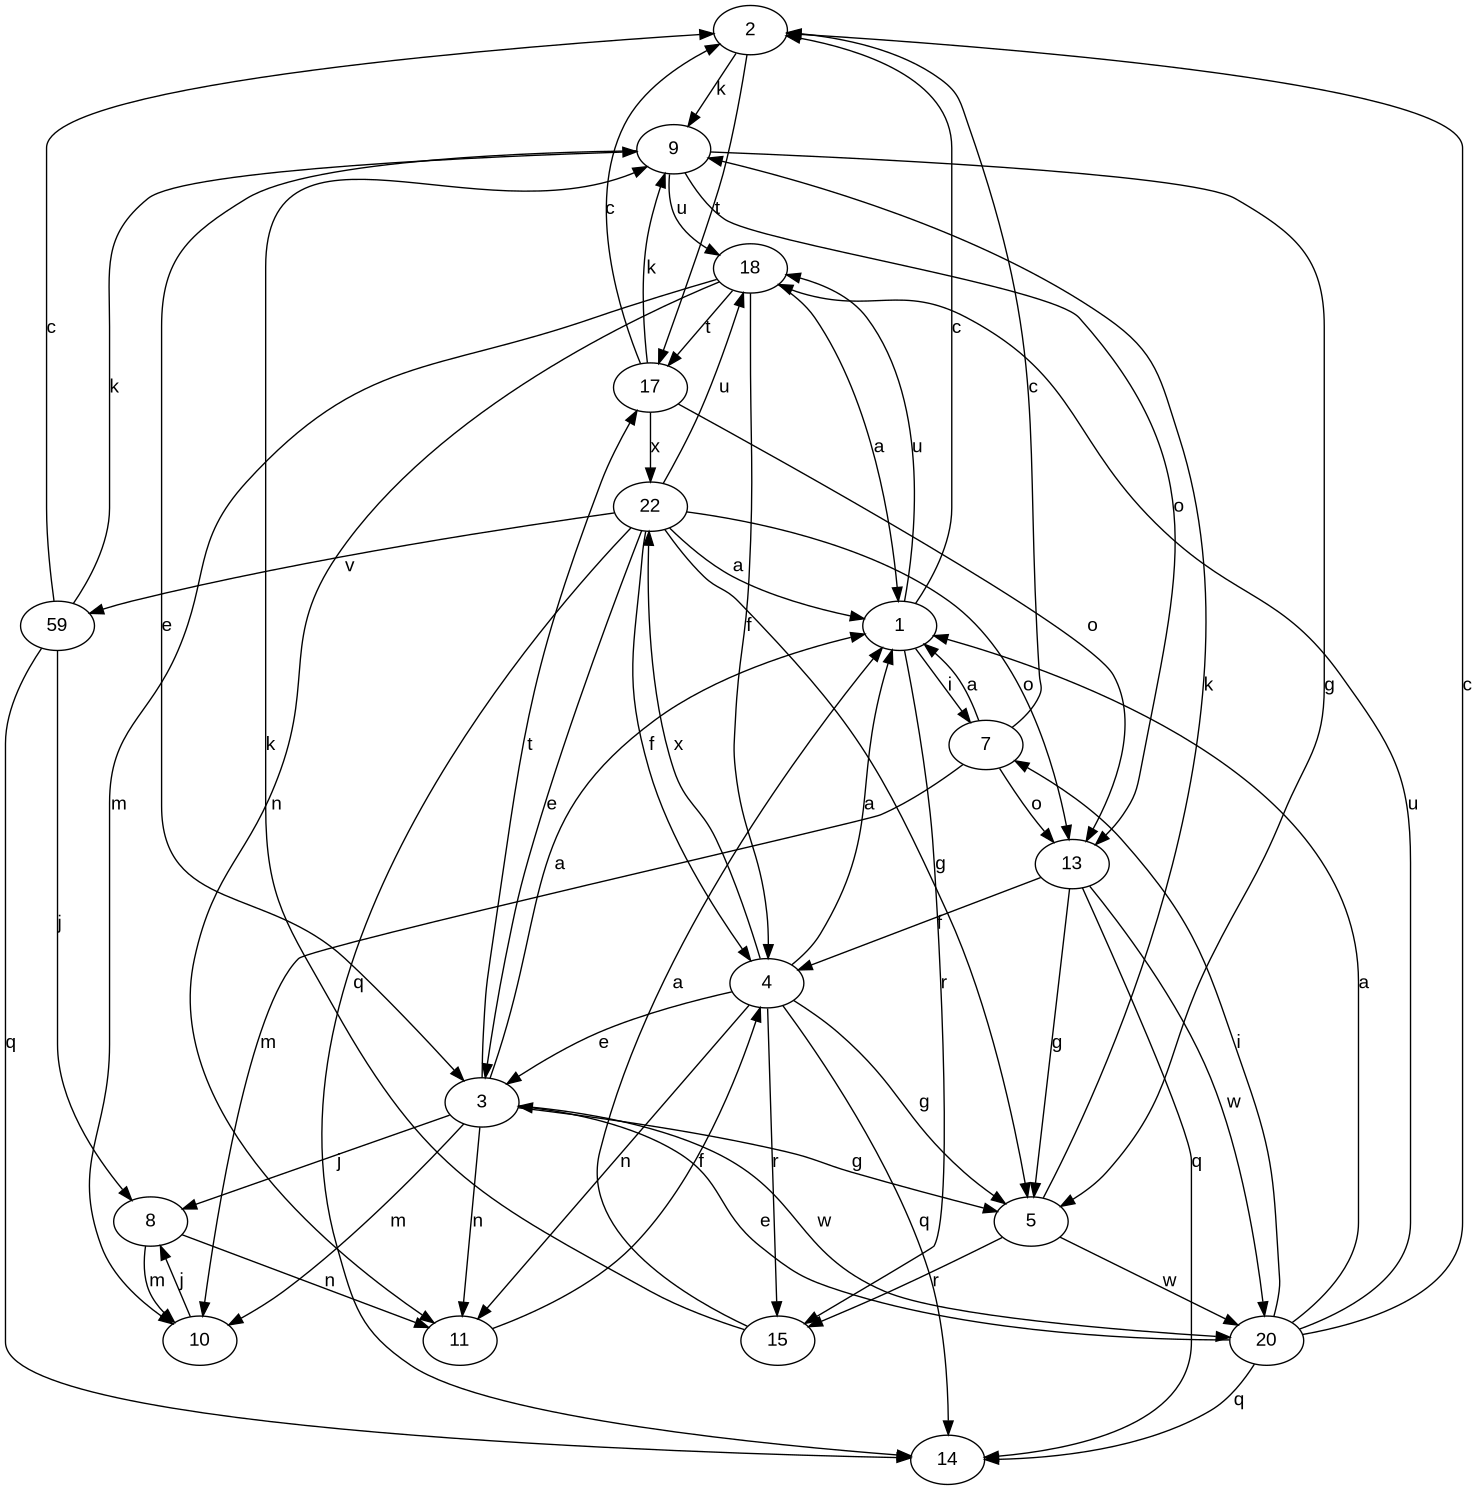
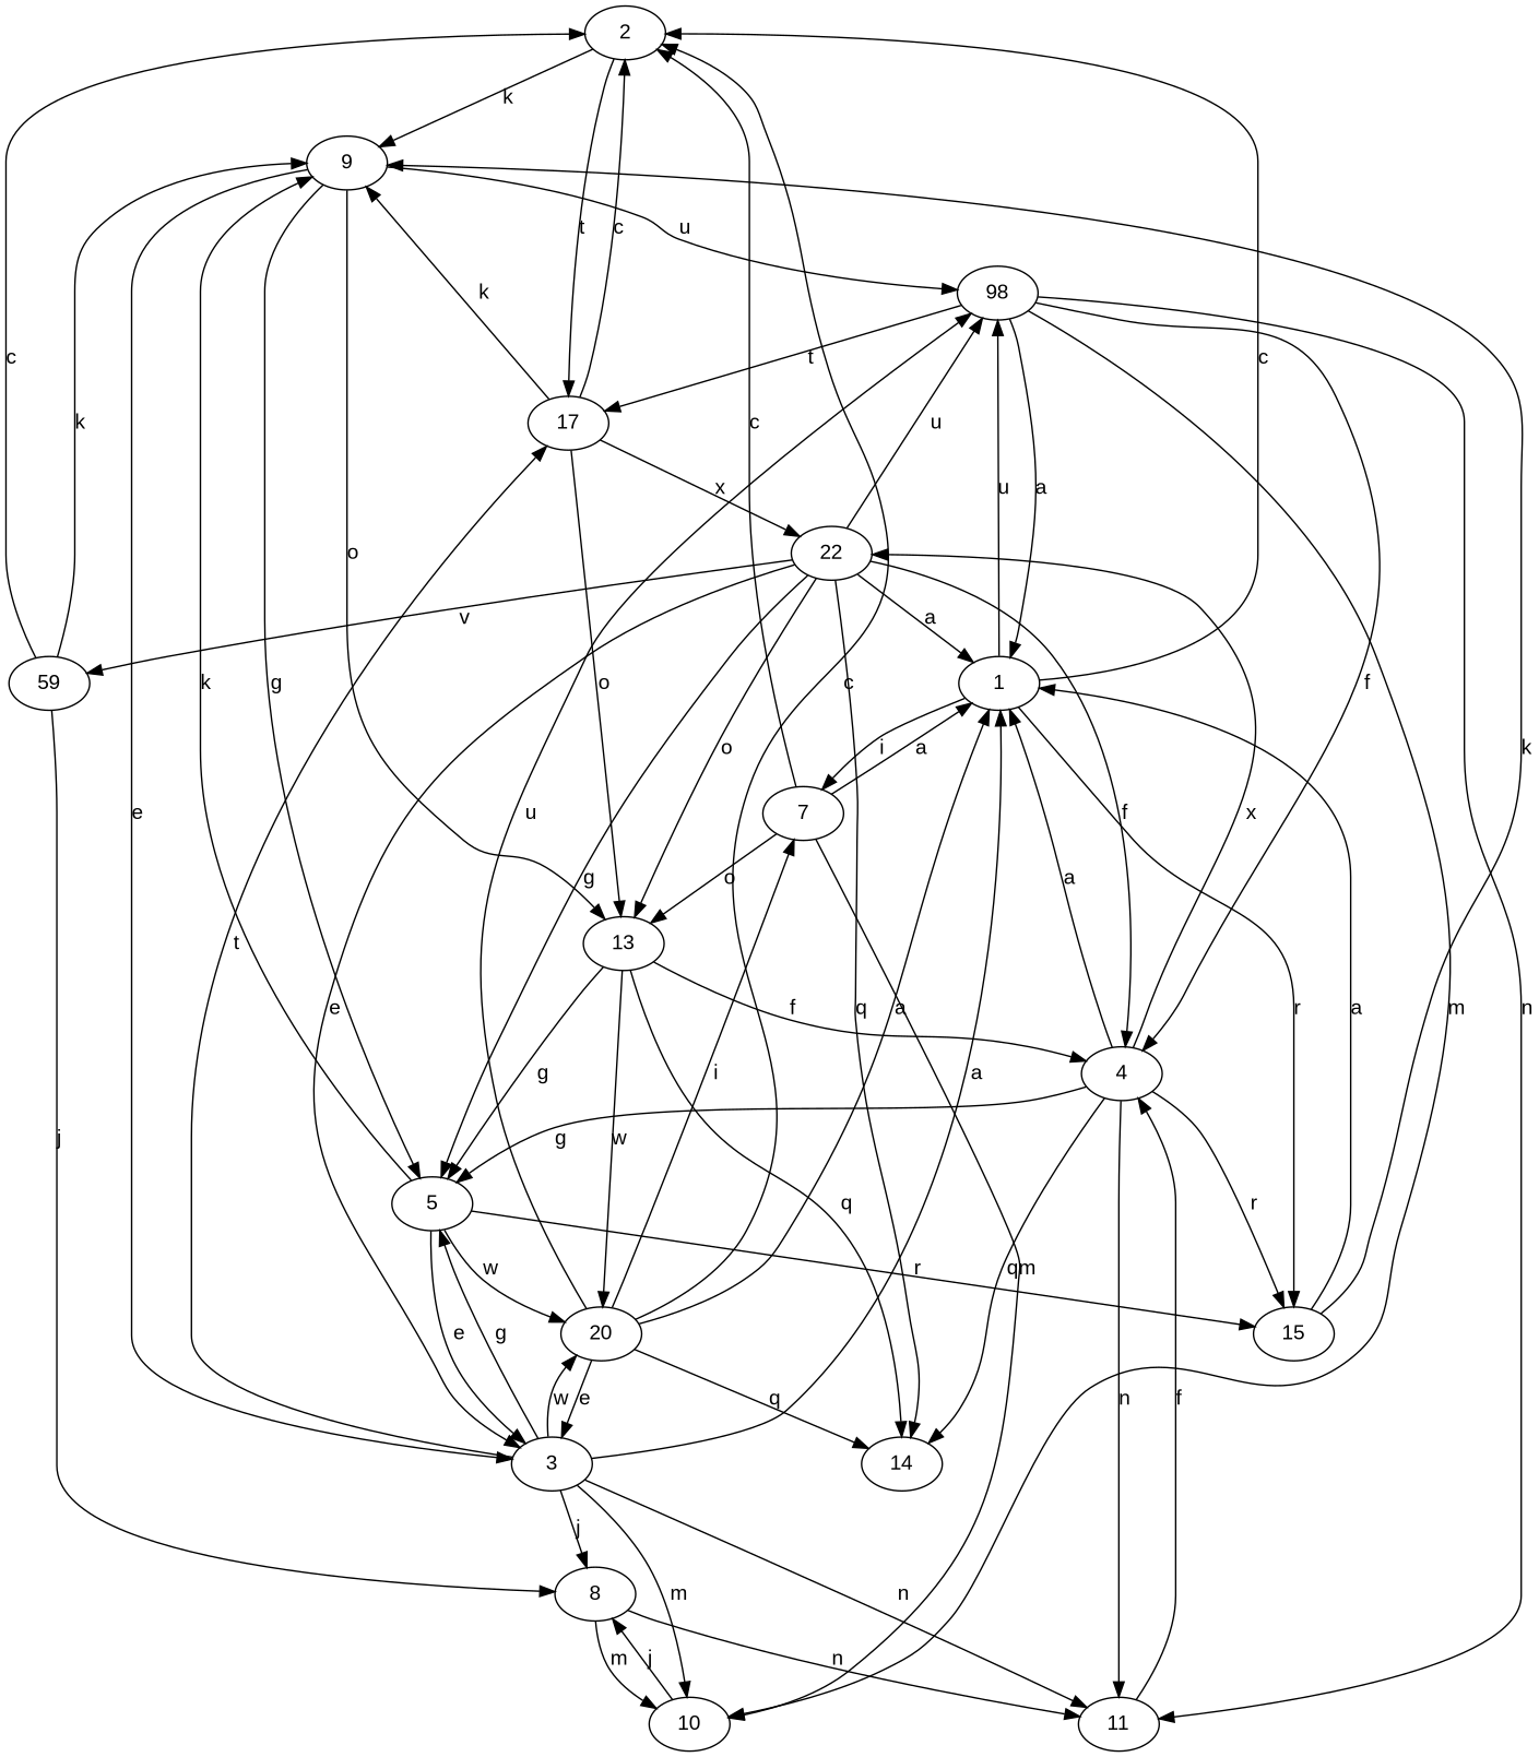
  strict digraph {
    fontname="Liberation Sans"
    node [fontname="Liberation Sans"]
    edge [fontname="Liberation Sans"]
    2
    9
    17
    15
    1
    7
-   18
+   18 [label=98]
    10
    13
    11
    4
    3
    5
    22
    8
    20
    14
    n18 [label=59]
    2 -> 9 [label=k]
    2 -> 17 [label=t]
    9 -> 18 [label=u]
    9 -> 13 [label=o]
    9 -> 3 [label=e]
    9 -> 5 [label=g]
    17 -> 2 [label=c]
    17 -> 9 [label=k]
    17 -> 13 [label=o]
    17 -> 22 [label=x]
    15 -> 9 [label=k]
    15 -> 1 [label=a]
    1 -> 2 [label=c]
    1 -> 15 [label=r]
    1 -> 7 [label=i]
    1 -> 18 [label=u]
    7 -> 2 [label=c]
    7 -> 1 [label=a]
    7 -> 10 [label=m]
    7 -> 13 [label=o]
    18 -> 17 [label=t]
    18 -> 1 [label=a]
    18 -> 10 [label=m]
    18 -> 11 [label=n]
    18 -> 4 [label=f]
    10 -> 8 [label=j]
    13 -> 4 [label=f]
    13 -> 5 [label=g]
    13 -> 20 [label=w]
    13 -> 14 [label=q]
    11 -> 4 [label=f]
    4 -> 15 [label=r]
    4 -> 1 [label=a]
    4 -> 11 [label=n]
    4 -> 5 [label=g]
    4 -> 22 [label=x]
    4 -> 14 [label=q]
    3 -> 17 [label=t]
    3 -> 1 [label=a]
    3 -> 10 [label=m]
    3 -> 11 [label=n]
    3 -> 5 [label=g]
    3 -> 8 [label=j]
    3 -> 20 [label=w]
    5 -> 9 [label=k]
    5 -> 15 [label=r]
-   4 -> 3 [label=e]
+   5 -> 3 [label=e]
    5 -> 20 [label=w]
    22 -> 1 [label=a]
    22 -> 18 [label=u]
    22 -> 13 [label=o]
    22 -> 4 [label=f]
    22 -> 3 [label=e]
    22 -> 5 [label=g]
    22 -> 14 [label=q]
    22 -> n18 [label=v]
    8 -> 10 [label=m]
    8 -> 11 [label=n]
    20 -> 2 [label=c]
    20 -> 1 [label=a]
    20 -> 7 [label=i]
    20 -> 18 [label=u]
    20 -> 3 [label=e]
    20 -> 14 [label=q]
    n18 -> 2 [label=c]
    n18 -> 9 [label=k]
    n18 -> 8 [label=j]
-   n18 -> 14 [label=q]
  }
